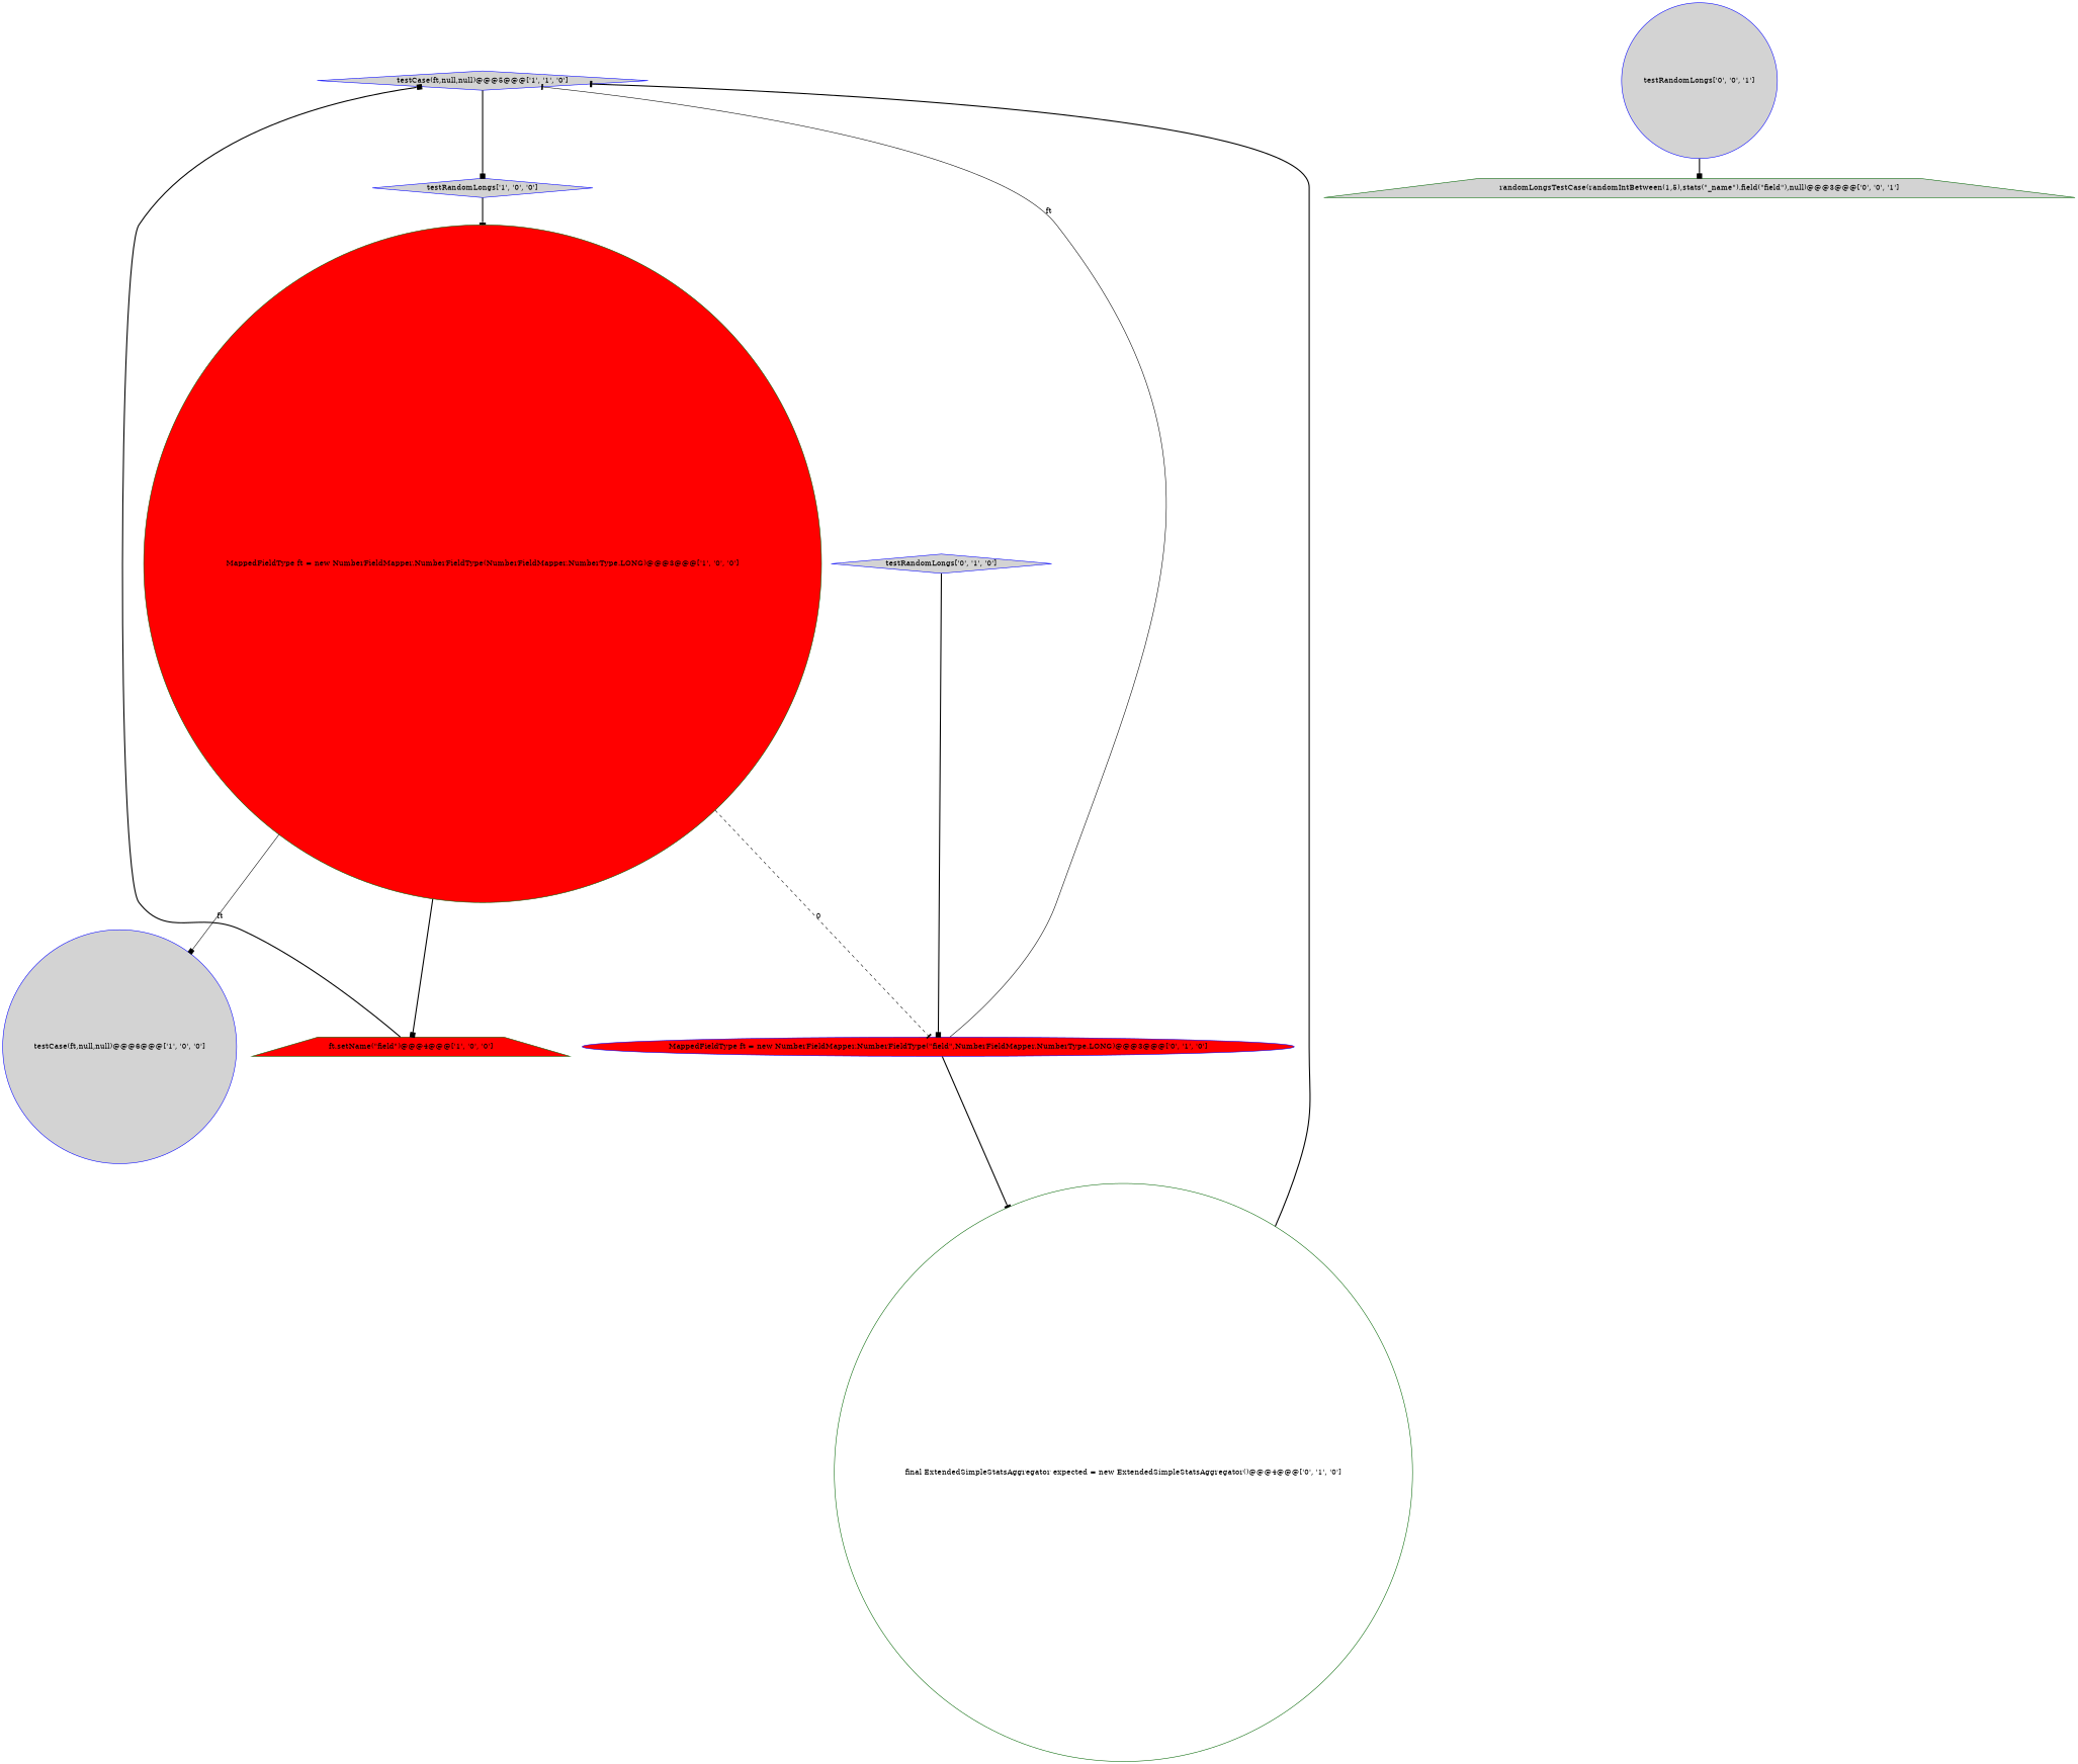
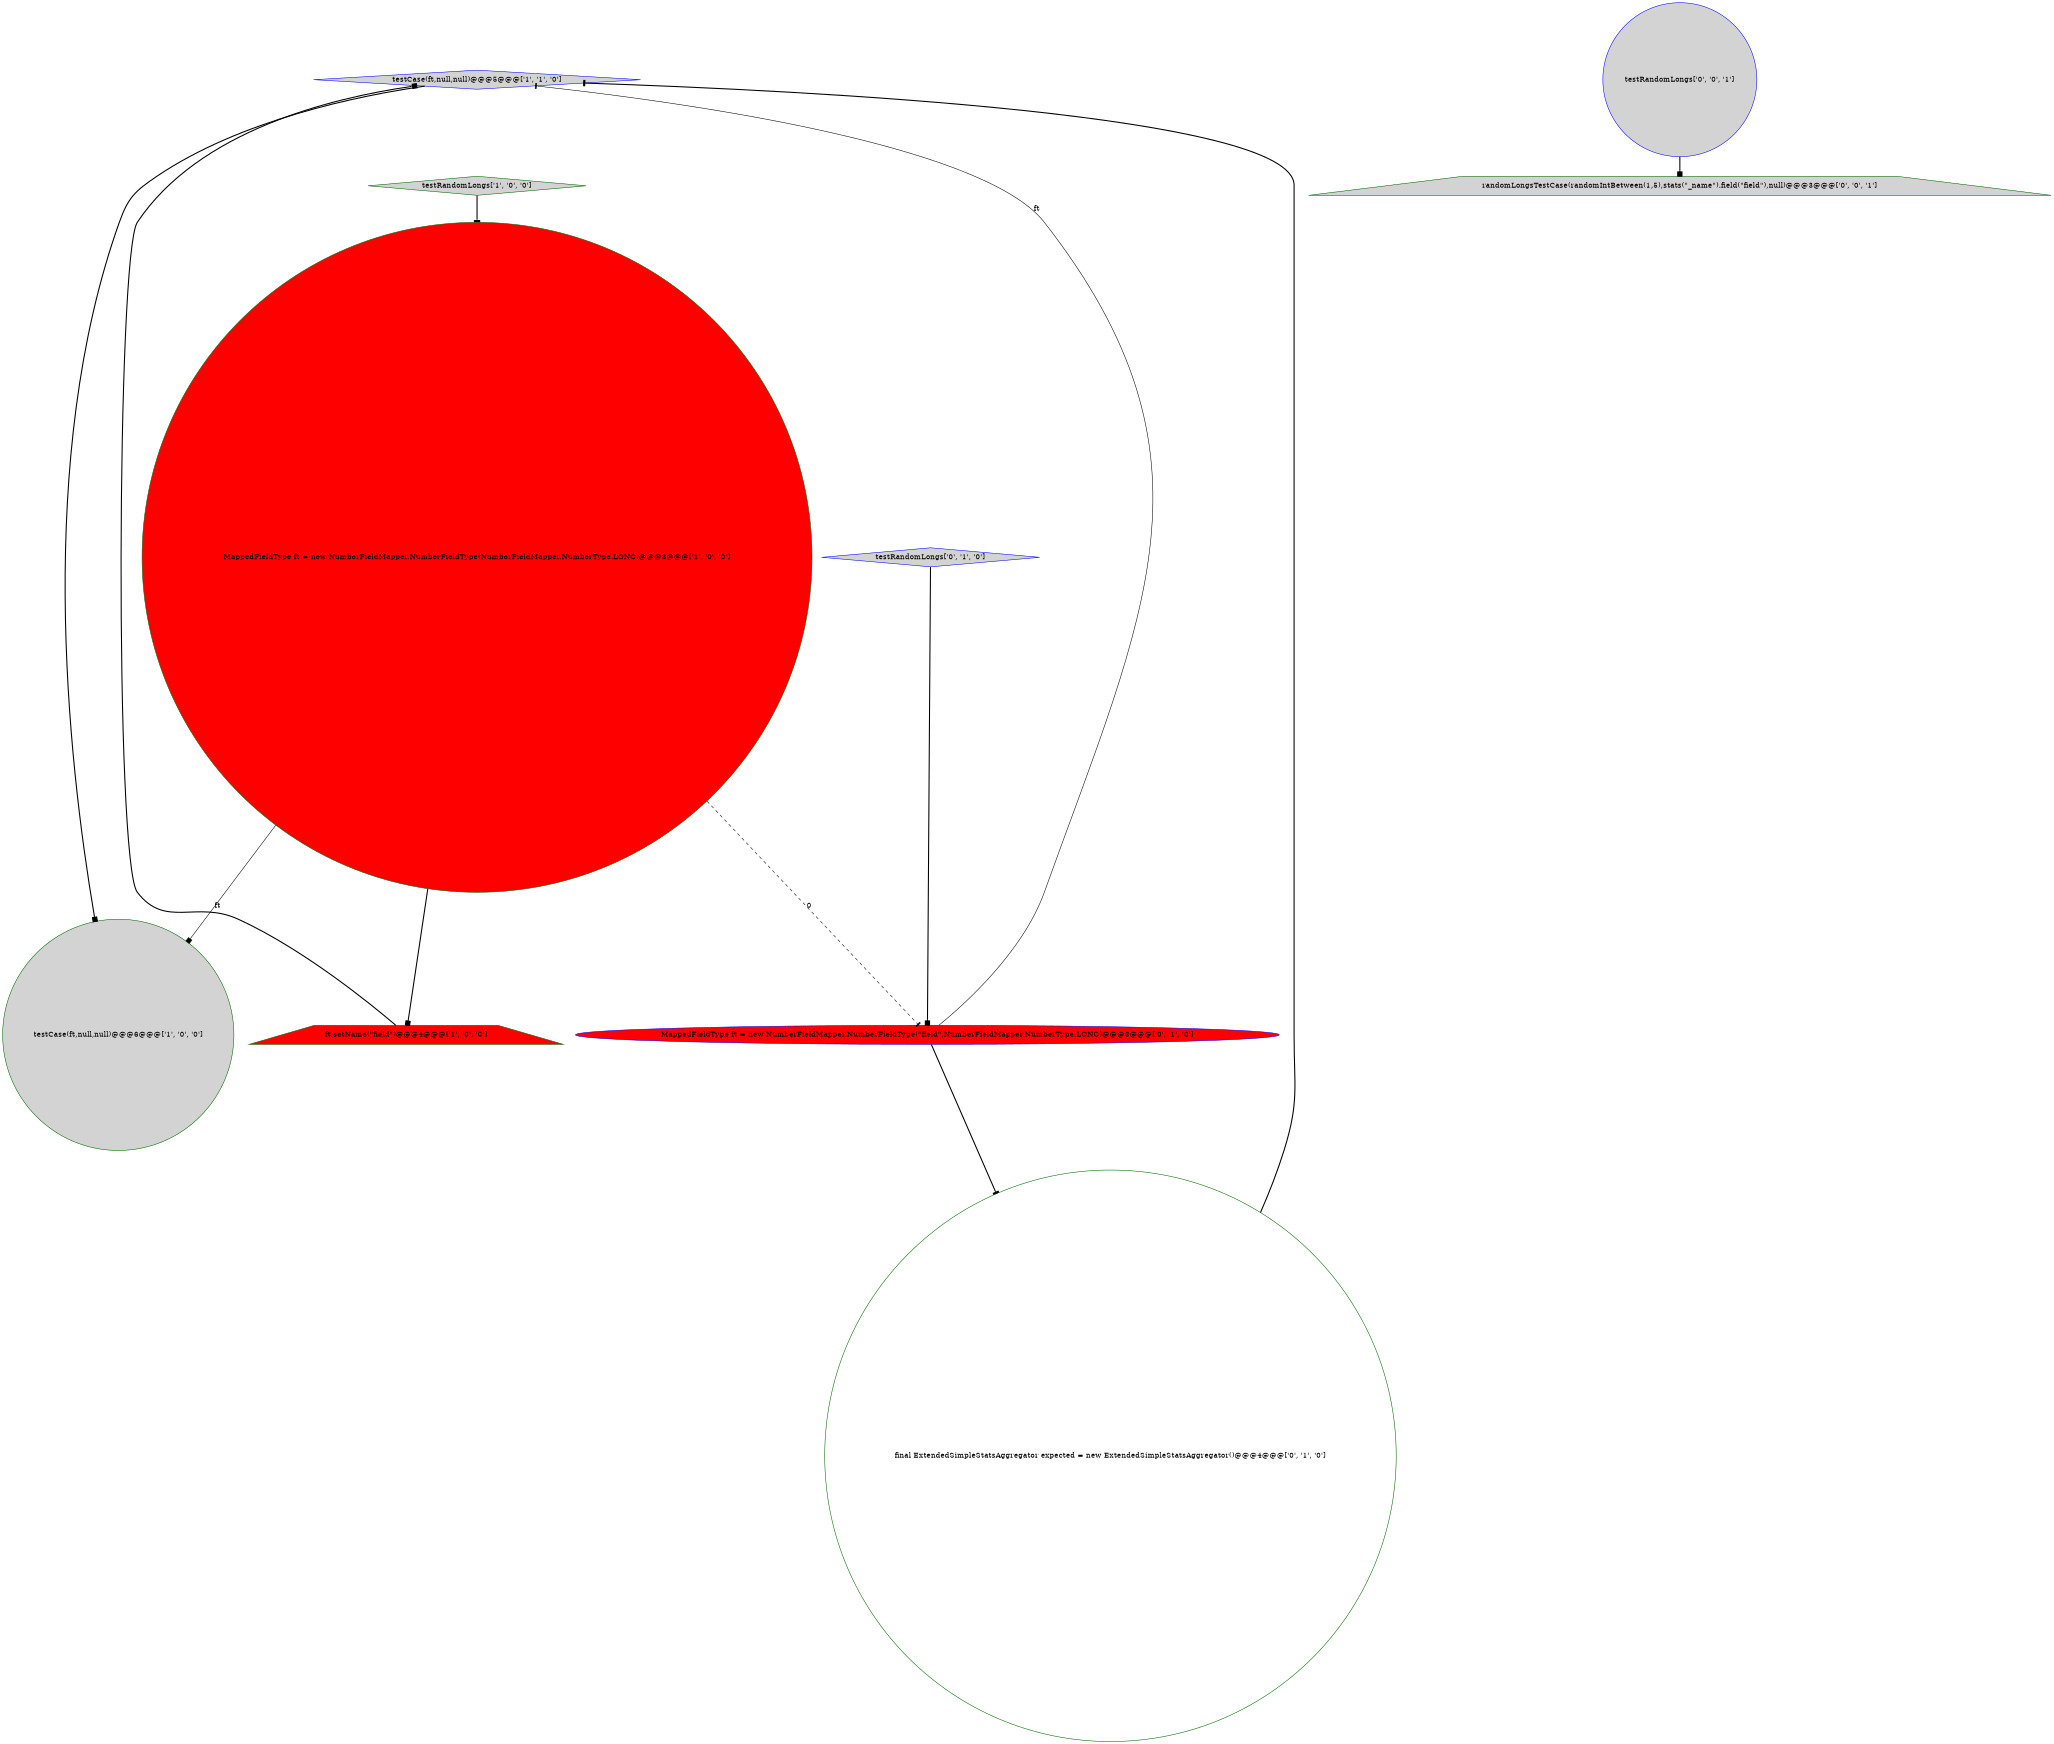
  digraph {
    node [color=darkgreen fillcolor=lightgray shape=circle style=filled]
    edge [arrowhead=box style=bold]
-   n1 [color=blue label="testCase(ft,null,null)@@@6@@@['1', '0', '0']"]
+   n1 [label="testCase(ft,null,null)@@@6@@@['1', '0', '0']"]
    n2 [color=blue label="testRandomLongs['0', '0', '1']"]
    n3 [label="randomLongsTestCase(randomIntBetween(1,5),stats(\"_name\").field(\"field\"),null)@@@3@@@['0', '0', '1']" shape=trapezium]
    n4 [color=blue label="testCase(ft,null,null)@@@5@@@['1', '1', '0']" shape=diamond]
    n5 [color=blue label="testRandomLongs['0', '1', '0']" shape=diamond]
    n6 [color=blue fillcolor=red label="MappedFieldType ft = new NumberFieldMapper.NumberFieldType(\"field\",NumberFieldMapper.NumberType.LONG)@@@3@@@['0', '1', '0']" shape=ellipse]
    n7 [fillcolor=white label="final ExtendedSimpleStatsAggregator expected = new ExtendedSimpleStatsAggregator()@@@4@@@['0', '1', '0']"]
    n8 [fillcolor=red label="MappedFieldType ft = new NumberFieldMapper.NumberFieldType(NumberFieldMapper.NumberType.LONG)@@@3@@@['1', '0', '0']"]
    n9 [fillcolor=red label="ft.setName(\"field\")@@@4@@@['1', '0', '0']" shape=trapezium]
-   n10 [color=blue label="testRandomLongs['1', '0', '0']" shape=diamond]
+   n10 [label="testRandomLongs['1', '0', '0']" shape=diamond]
    n2 -> n3
-   n4 -> n10
+   n4 -> n1
    n5 -> n6
    n6 -> n4 [arrowhead=tee label=ft style=solid]
    n6 -> n7 [arrowhead=tee]
    n7 -> n4 [arrowhead=tee]
    n8 -> n1 [label=ft style=solid]
    n8 -> n6 [arrowhead=tee label=0 style=dashed]
    n8 -> n9
    n9 -> n4
    n10 -> n8 [arrowhead=tee]
  }
